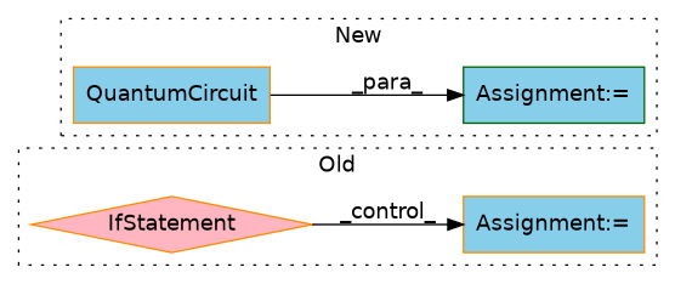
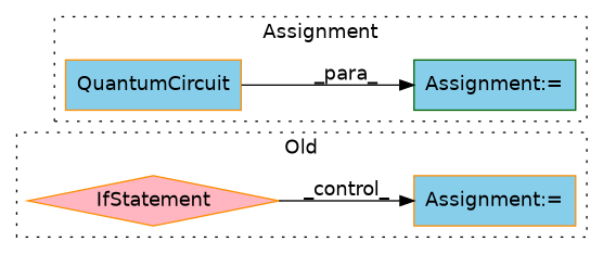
  digraph {
    rankdir=LR
    fontname="DejaVu Sans"
    node [a=7 l=1 shape=box style=filled fillcolor=skyblue color=darkorange fontname="DejaVu Sans"]
    edge [style=solid fontname="DejaVu Sans"]
    n1 [a=25 l="4,2" label=IfStatement s="5615,5635" shape=diamond fillcolor=lightpink]
    n2 [label="Assignment:=" s=5654]
    n3 [a=32 l=16 label=QuantumCircuit s=5645]
    n4 [label="Assignment:=" s=5644 color=darkgreen]
    subgraph cluster_1 {
      label=Old
      style=dotted
      n1
      n2
    }
    subgraph cluster_2 {
-     label=New
+     label=Assignment
      style=dotted
      n3
      n4
    }
    n1 -> n2 [label=_control_]
    n3 -> n4 [label=_para_]
  }
